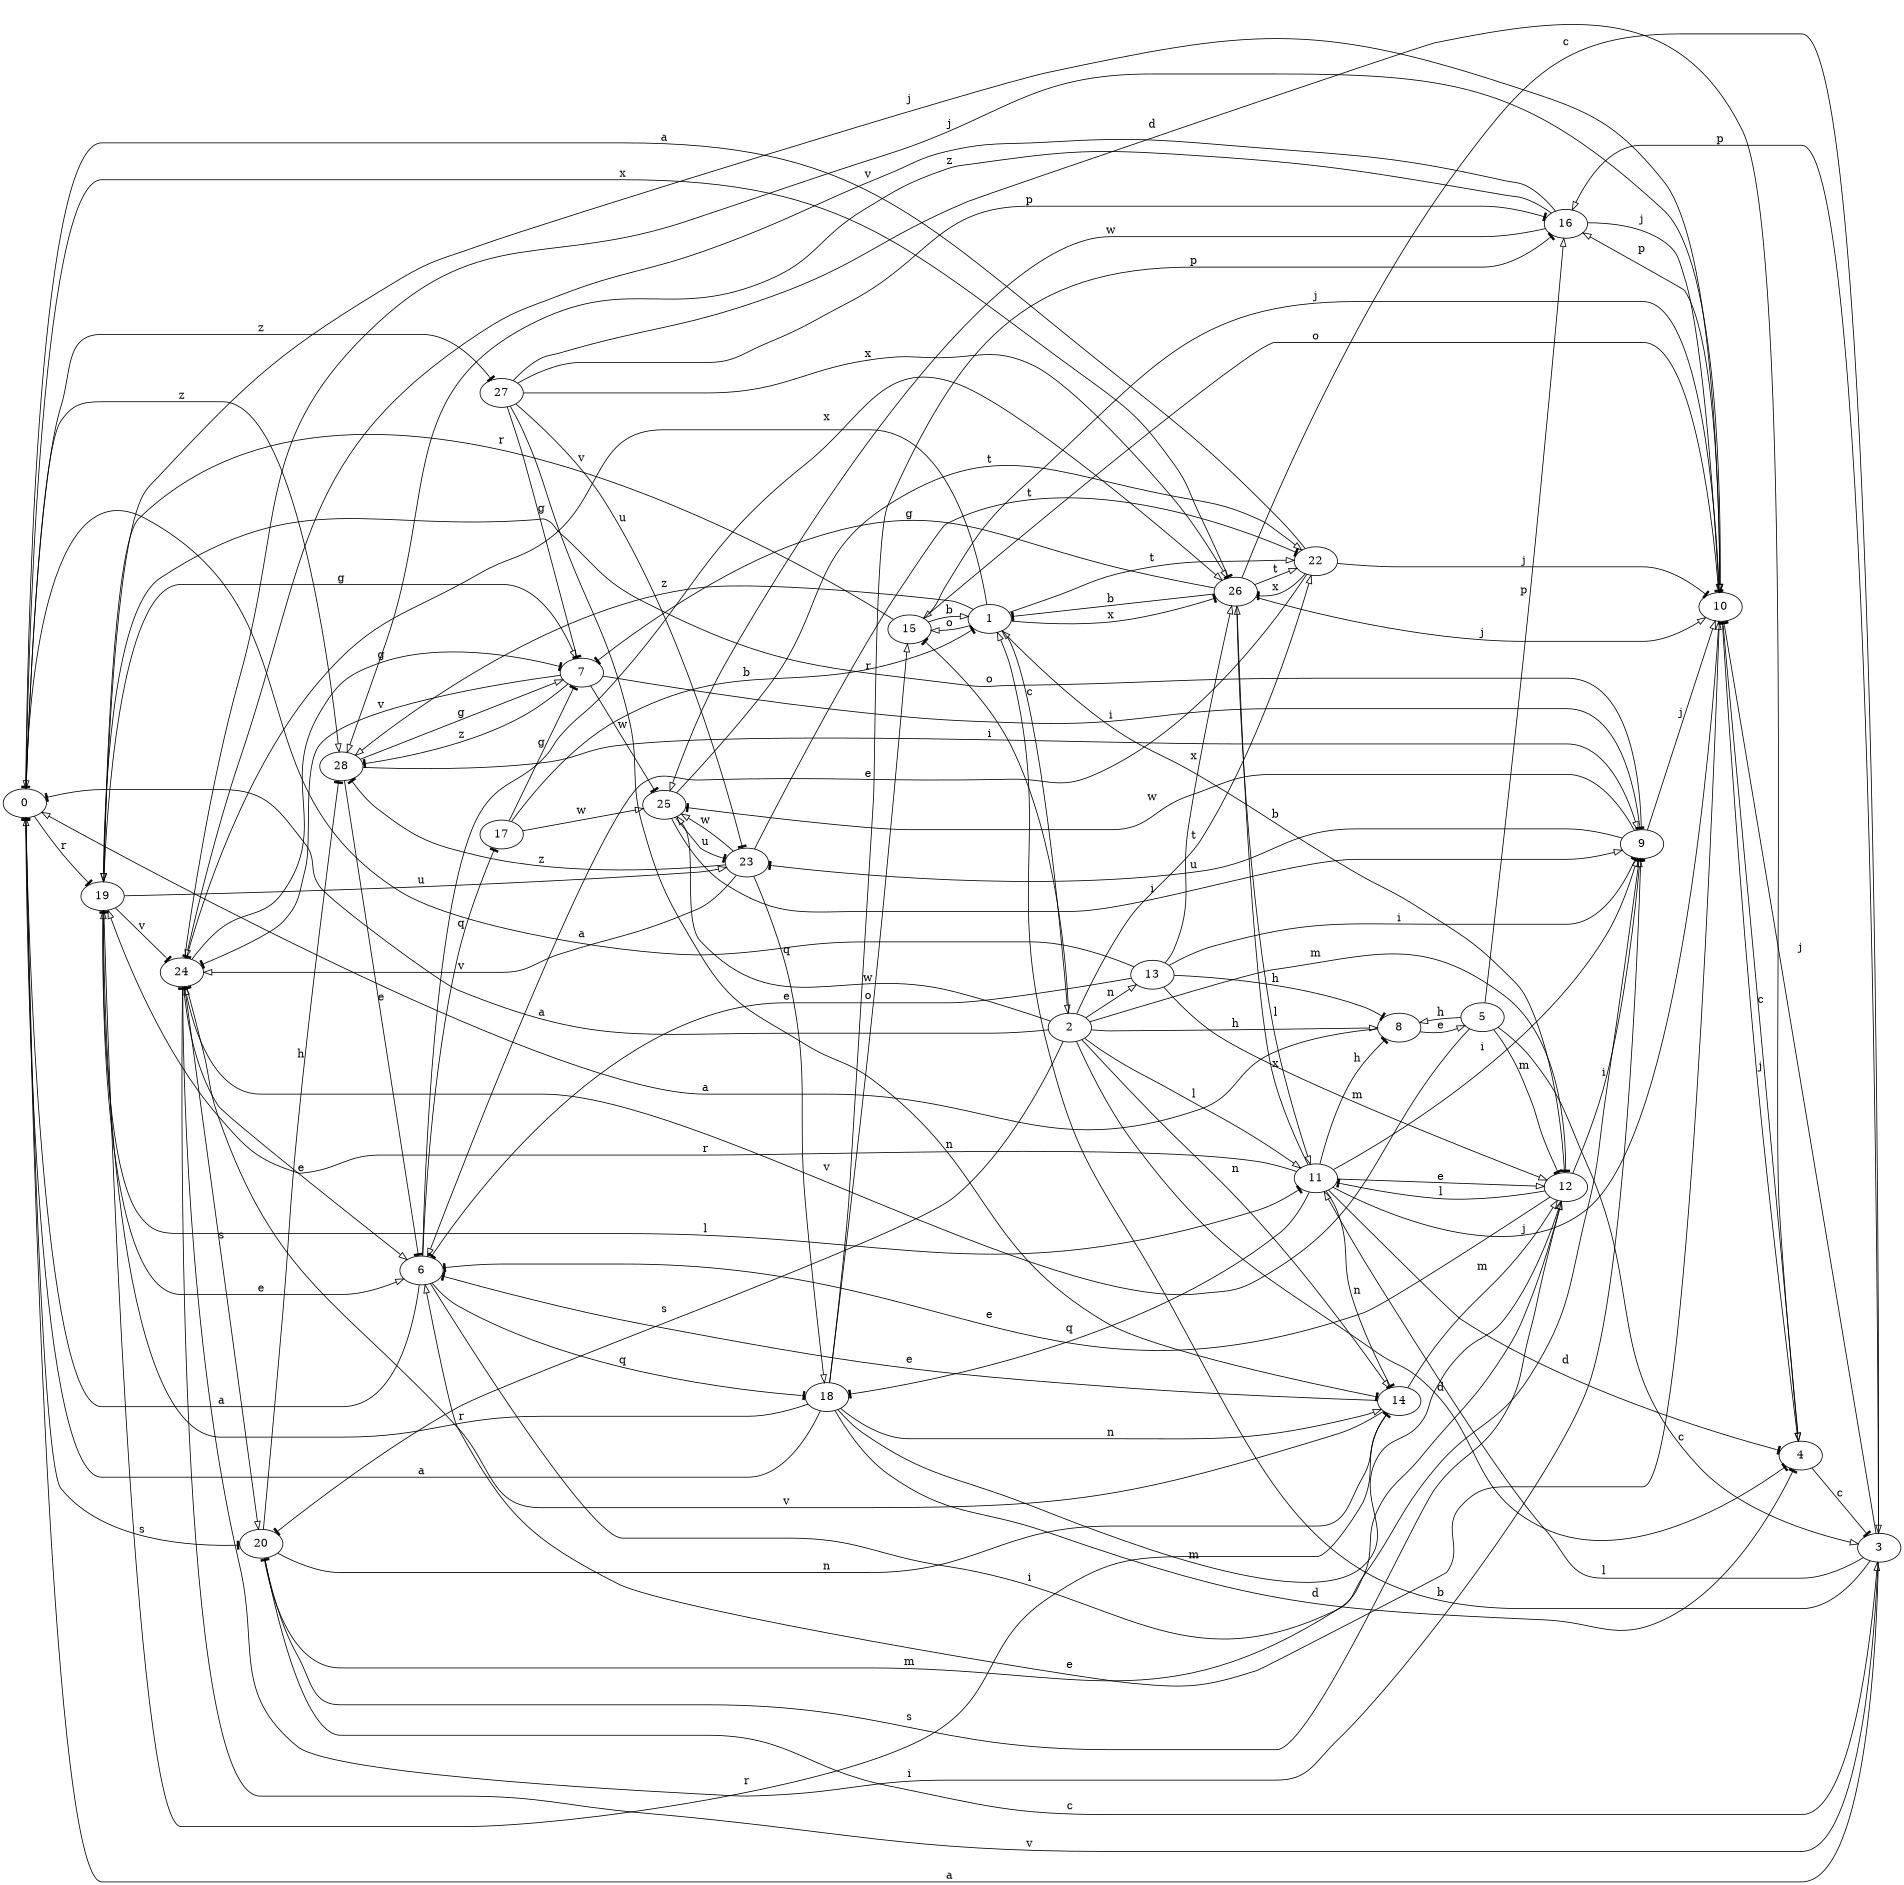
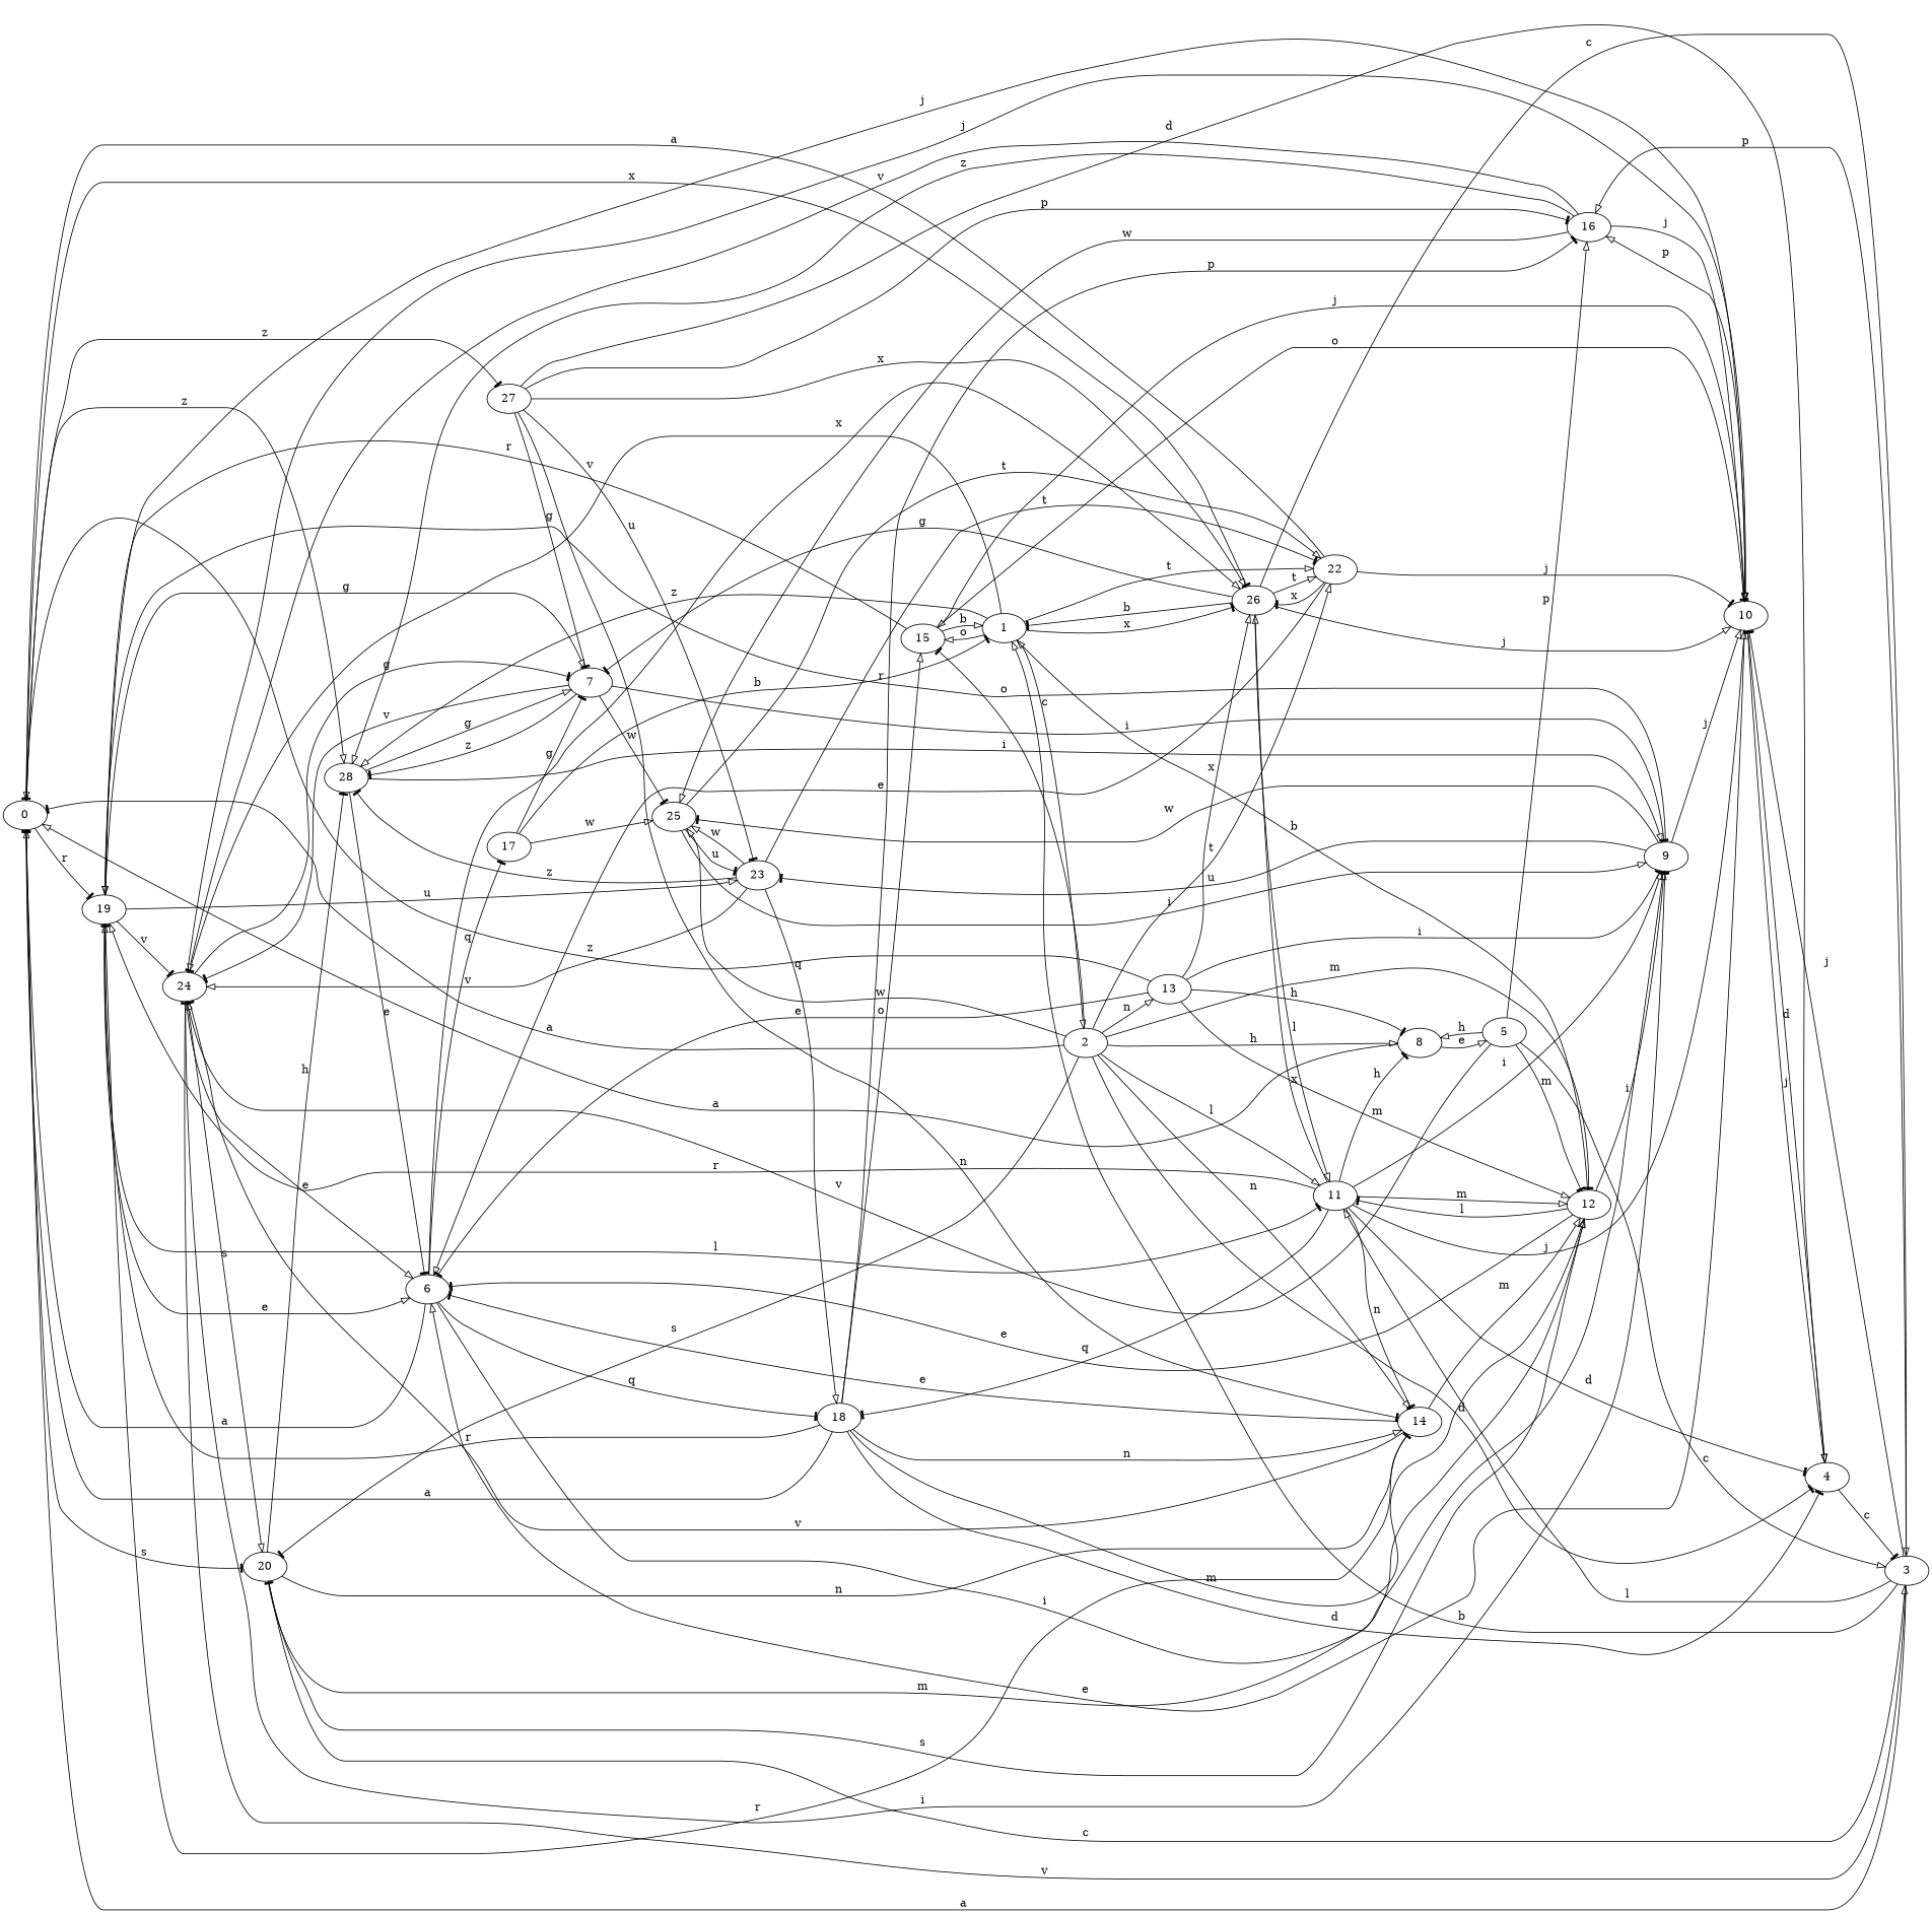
  strict digraph {
    rankdir=LR
    edge [arrowhead=onormal]
    0
    19
    20
    26
    27
    28
    24
    11
    10
    6
    7
    23
    12
    14
    3
    1
    22
    4
    16
    9
    2
    15
    8
    13
    25
    5
    18
    17
    0 -> 19 [arrowhead=tee label=r]
    0 -> 20 [arrowhead=tee label=s]
    0 -> 26 [arrowhead=tee label=x]
    0 -> 27 [arrowhead=tee label=z]
    0 -> 28 [label=z]
    19 -> 24 [arrowhead=tee label=v]
    19 -> 11 [arrowhead=tee label=l]
    19 -> 10 [label=j]
    19 -> 6 [label=e]
    19 -> 7 [label=g]
    19 -> 23 [label=u]
    20 -> 28 [arrowhead=tee label=h]
    20 -> 12 [label=m]
    20 -> 14 [arrowhead=tee label=n]
    20 -> 3 [label=c]
    26 -> 11 [label=l]
    26 -> 10 [label=j]
    26 -> 7 [arrowhead=tee label=g]
    26 -> 3 [label=c]
    26 -> 1 [arrowhead=tee label=b]
    26 -> 22 [label=t]
    27 -> 26 [label=x]
    27 -> 7 [arrowhead=tee label=g]
    27 -> 23 [arrowhead=tee label=u]
    27 -> 14 [arrowhead=tee label=n]
    27 -> 4 [label=d]
    27 -> 16 [arrowhead=tee label=p]
    28 -> 6 [arrowhead=tee label=e]
    28 -> 7 [label=g]
    28 -> 9 [label=i]
    24 -> 20 [label=s]
    24 -> 10 [label=j]
    24 -> 6 [label=e]
    24 -> 7 [arrowhead=tee label=g]
    24 -> 9 [arrowhead=tee label=i]
    11 -> 19 [label=r]
    11 -> 26 [label=x]
    11 -> 10 [label=j]
-   11 -> 12 [label=e]
+   11 -> 12 [label=m]
    11 -> 14 [arrowhead=tee label=n]
    11 -> 4 [arrowhead=tee label=d]
    11 -> 9 [label=i]
    11 -> 8 [arrowhead=tee label=h]
    11 -> 18 [arrowhead=tee label=q]
    10 -> 6 [label=e]
-   10 -> 4 [label=c]
+   10 -> 4 [label=d]
    10 -> 16 [label=p]
    10 -> 15 [label=o]
    6 -> 0 [arrowhead=tee label=a]
    6 -> 26 [label=x]
    6 -> 9 [arrowhead=tee label=i]
    6 -> 18 [arrowhead=tee label=q]
    6 -> 17 [arrowhead=tee label=q]
    7 -> 28 [arrowhead=tee label=z]
    7 -> 24 [arrowhead=tee label=v]
    7 -> 9 [arrowhead=tee label=i]
    7 -> 25 [arrowhead=tee label=w]
    23 -> 28 [arrowhead=tee label=z]
    23 -> 24 [label=v]
    23 -> 22 [arrowhead=tee label=t]
    23 -> 25 [label=w]
    23 -> 18 [label=q]
    12 -> 20 [arrowhead=tee label=s]
    12 -> 11 [arrowhead=tee label=l]
    12 -> 6 [arrowhead=tee label=e]
    12 -> 1 [label=b]
    12 -> 9 [label=i]
    14 -> 19 [arrowhead=tee label=r]
    14 -> 24 [arrowhead=tee label=v]
    14 -> 6 [arrowhead=tee label=e]
    14 -> 12 [label=m]
    3 -> 0 [label=a]
    3 -> 24 [arrowhead=tee label=v]
    3 -> 11 [label=l]
    3 -> 10 [arrowhead=tee label=j]
    3 -> 1 [label=b]
    3 -> 16 [label=p]
    1 -> 26 [arrowhead=tee label=x]
    1 -> 28 [label=z]
    1 -> 24 [arrowhead=tee label=v]
    1 -> 22 [label=t]
    1 -> 2 [label=c]
    1 -> 15 [label=o]
    22 -> 0 [arrowhead=tee label=a]
    22 -> 26 [arrowhead=tee label=x]
    22 -> 10 [arrowhead=tee label=j]
    22 -> 6 [label=e]
    4 -> 10 [arrowhead=tee label=j]
    4 -> 3 [arrowhead=tee label=c]
    16 -> 28 [label=z]
    16 -> 24 [label=v]
    16 -> 10 [arrowhead=tee label=j]
    16 -> 25 [label=w]
    9 -> 19 [label=r]
    9 -> 10 [label=j]
    9 -> 23 [arrowhead=tee label=u]
    9 -> 25 [arrowhead=tee label=w]
    2 -> 0 [arrowhead=tee label=a]
    2 -> 20 [arrowhead=tee label=s]
    2 -> 11 [label=l]
    2 -> 12 [arrowhead=tee label=m]
    2 -> 14 [label=n]
    2 -> 22 [label=t]
    2 -> 4 [arrowhead=tee label=d]
    2 -> 15 [arrowhead=tee label=o]
    2 -> 8 [label=h]
    2 -> 13 [label=n]
    2 -> 25 [label=w]
    15 -> 19 [label=r]
    15 -> 10 [label=j]
    15 -> 1 [label=b]
    8 -> 0 [label=a]
    8 -> 5 [label=e]
-   13 -> 0 [label=a]
+   13 -> 0 [label=z]
    13 -> 26 [label=x]
    13 -> 6 [arrowhead=tee label=e]
    13 -> 12 [label=m]
    13 -> 9 [arrowhead=tee label=i]
    13 -> 8 [arrowhead=tee label=h]
    25 -> 23 [arrowhead=tee label=u]
    25 -> 22 [label=t]
    25 -> 9 [label=i]
    5 -> 24 [label=v]
    5 -> 12 [arrowhead=tee label=m]
    5 -> 3 [label=c]
    5 -> 16 [label=p]
    5 -> 8 [label=h]
    18 -> 0 [arrowhead=tee label=a]
    18 -> 19 [label=r]
    18 -> 12 [label=m]
    18 -> 14 [label=n]
    18 -> 4 [arrowhead=tee label=d]
    18 -> 16 [arrowhead=tee label=p]
    18 -> 15 [label=o]
    17 -> 7 [arrowhead=tee label=g]
    17 -> 1 [arrowhead=tee label=b]
    17 -> 25 [label=w]
  }
